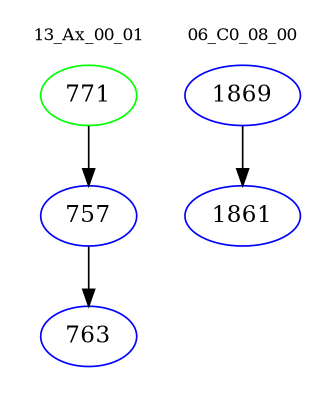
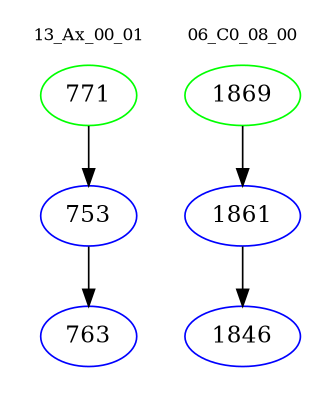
  digraph {
    node [color=blue]
    edge [color=black]
    n1 [color=green label=771]
-   n2 [label=757]
+   n2 [label=753]
    n3 [label=763]
-   n4 [label=1869]
+   n4 [color=green label=1869]
    n5 [label=1861]
+   n6 [label=1846]
    subgraph cluster_1 {
      color=white
      fontsize=10
      label="13_Ax_00_01"
      n1
      n2
      n3
    }
    subgraph cluster_2 {
      color=white
      fontsize=10
      label="06_C0_08_00"
      n4
      n5
+     n6
    }
    n1 -> n2
    n2 -> n3
    n4 -> n5
+   n5 -> n6
  }
